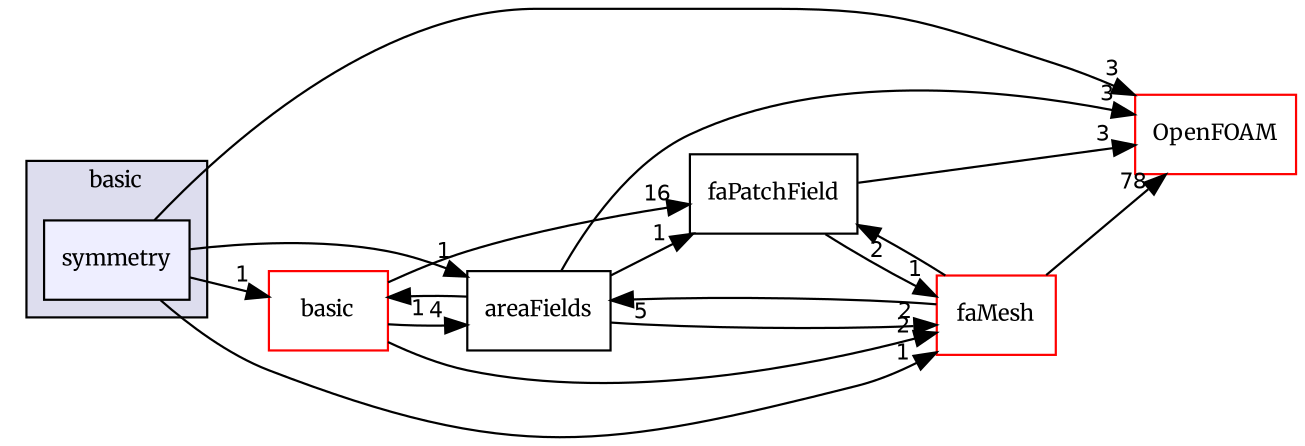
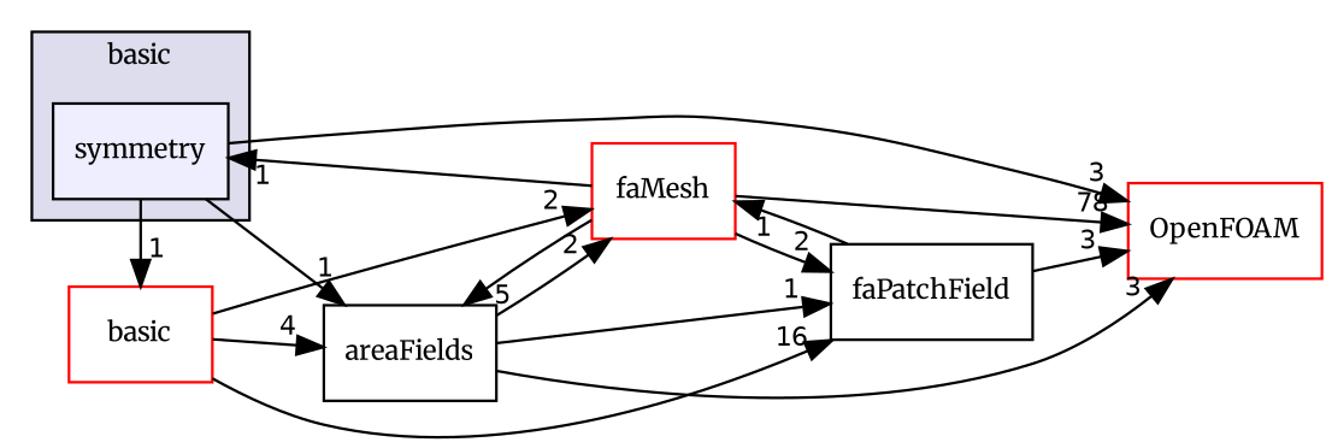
  digraph {
    compound=true
    fontname=Merriweather
    rankdir=LR
    node [fontname=Merriweather fontsize=10 shape=box]
    edge [fontname=Merriweather headlabel=1 labeldistance=1.5 labelfontname=Helvetica labelfontsize=10]
    n1 [fillcolor="#eeeeff" label=symmetry pencolor=black style=filled]
    n2 [color=red label=basic]
    n3 [label=areaFields]
    n4 [color=red label=OpenFOAM]
    n5 [color=red label=faMesh]
    n6 [label=faPatchField]
    subgraph cluster_1 {
      bgcolor="#ddddee"
      fontsize=10
      label=basic
      pencolor=black
      n1
    }
    n1 -> n2
    n1 -> n3
    n1 -> n4 [headlabel=3]
-   n1 -> n5
+   n5 -> n1
    n2 -> n3 [headlabel=4]
    n2 -> n5 [headlabel=2]
    n2 -> n6 [headlabel=16]
-   n3 -> n2
    n3 -> n4 [headlabel=3]
    n3 -> n5 [headlabel=2]
    n3 -> n6
    n5 -> n3 [headlabel=5]
    n5 -> n4 [headlabel=78]
    n5 -> n6 [headlabel=2]
    n6 -> n4 [headlabel=3]
    n6 -> n5
  }
